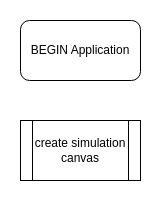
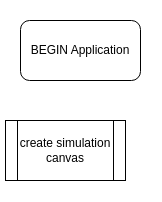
  <mxCell id="0" />
  <mxCell id="1" parent="0" />
  <mxCell id="2" value="BEGIN Application" style="rounded=1;whiteSpace=wrap;html=1;" vertex="1" parent="1"><mxGeometry x="20" y="20" width="120" height="60" as="geometry" /></mxCell>
- <mxCell id="3" value="create simulation canvas" style="shape=process;whiteSpace=wrap;html=1;backgroundOutline=1;" vertex="1" parent="1"><mxGeometry x="20" y="120" width="120" height="60" as="geometry" /></mxCell>
+ <mxCell id="3" value="create simulation canvas" style="shape=process;whiteSpace=wrap;html=1;backgroundOutline=1;" vertex="1" parent="1"><mxGeometry x="5" y="120" width="120" height="60" as="geometry" /></mxCell>
